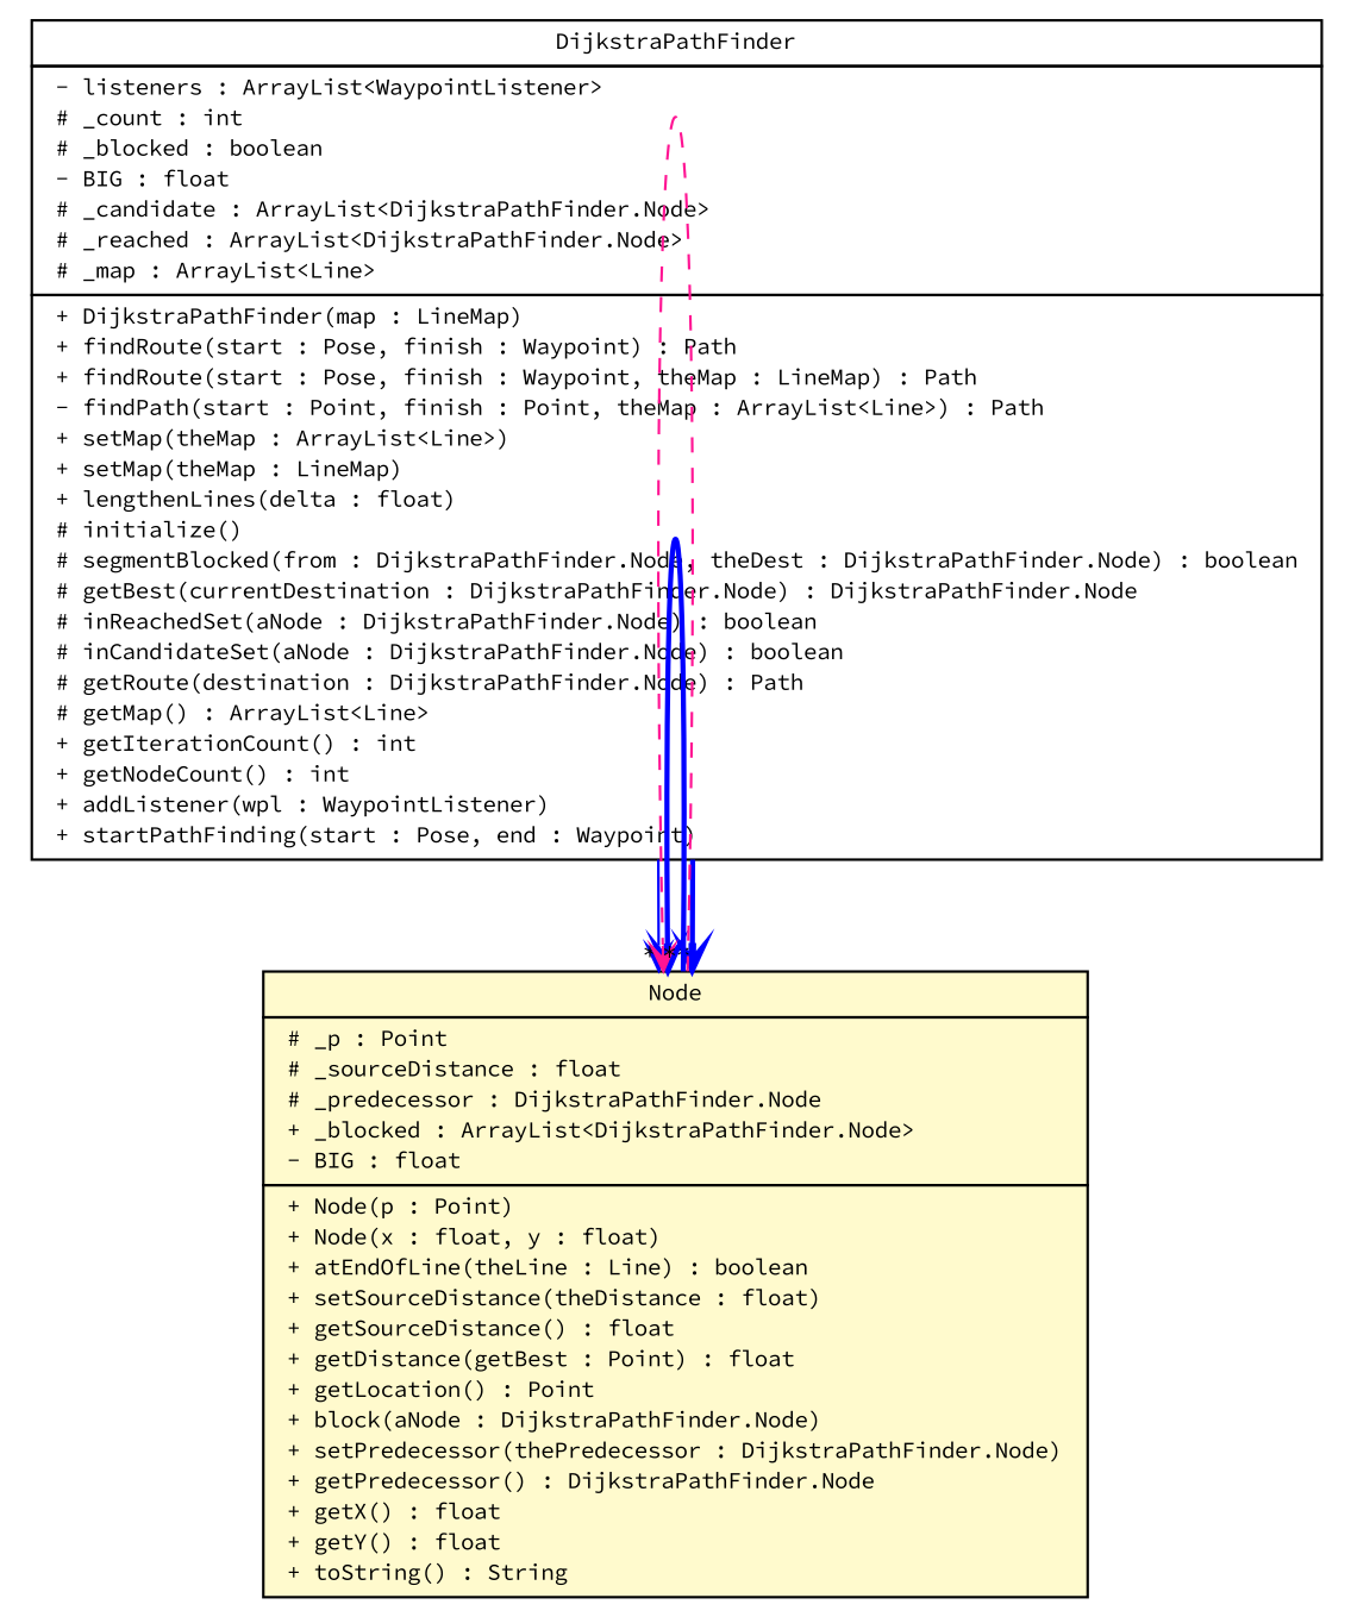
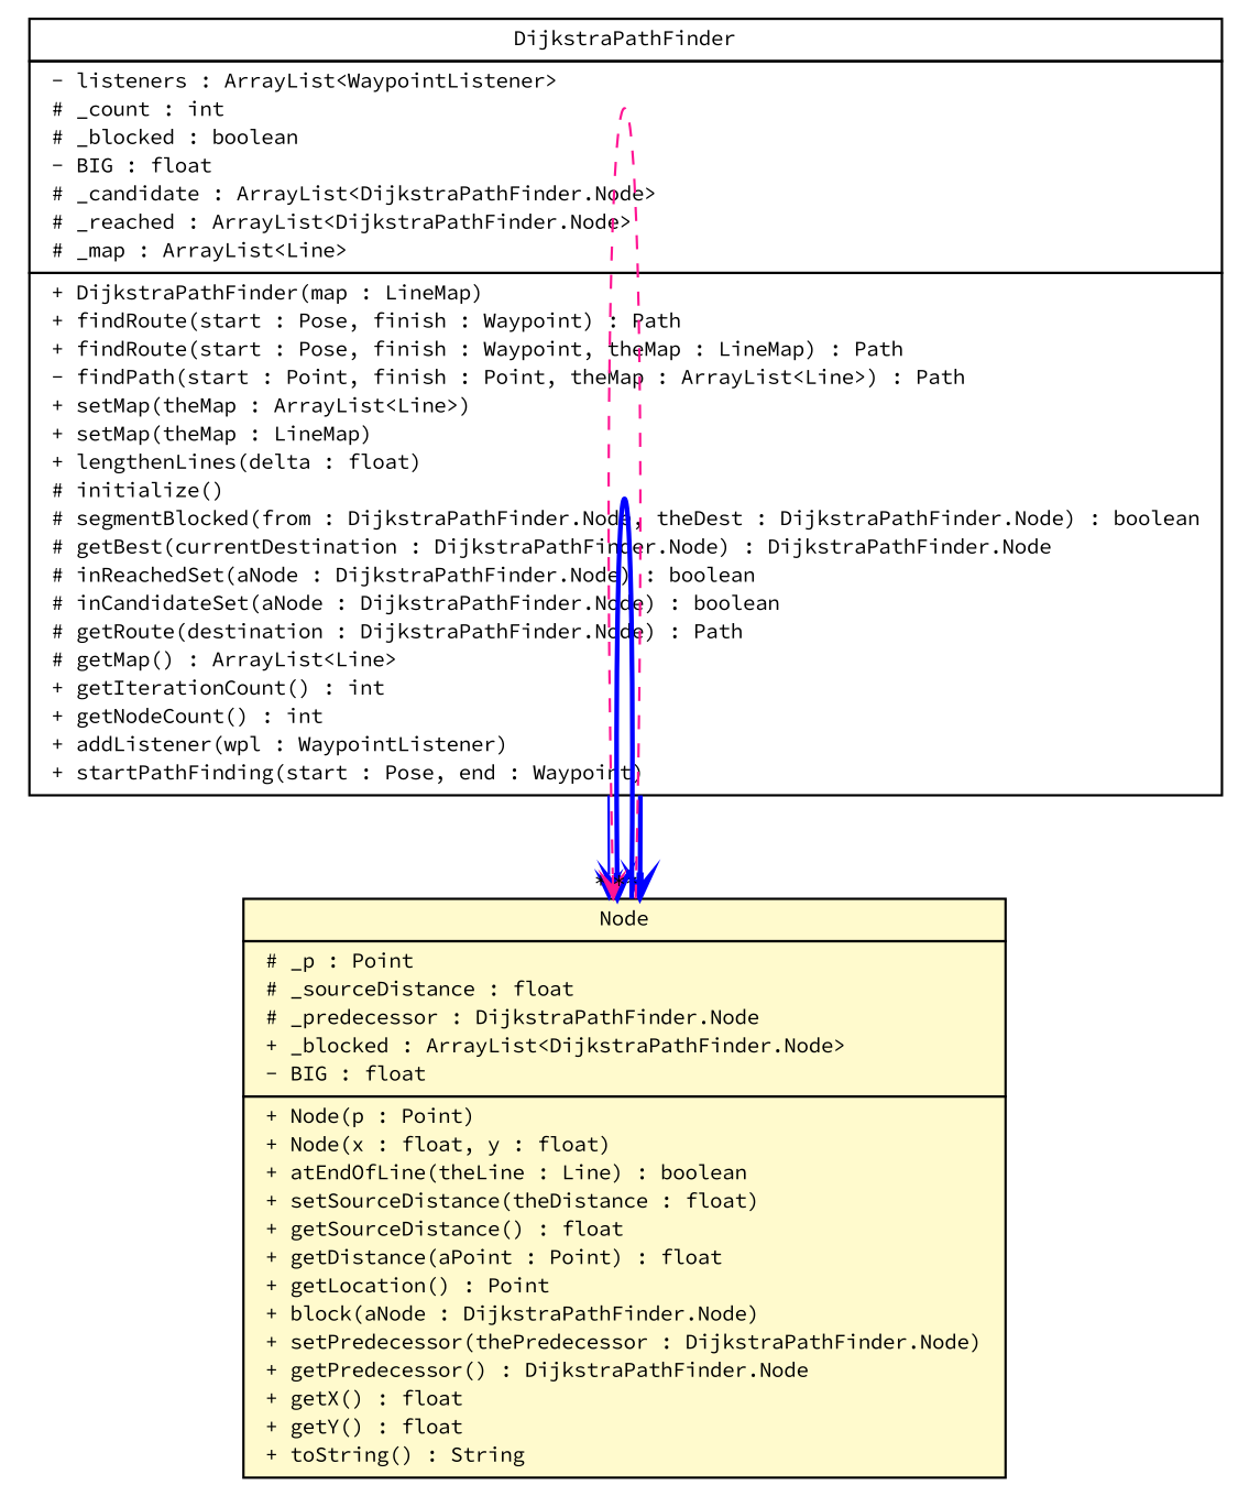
  digraph {
    nodesep=0.25
    ranksep=0.5
    fontname="Source Code Pro"
    node [fontcolor=black fontname="Source Code Pro" fontsize=9.0 shape=plaintext]
    edge [arrowhead=open color=blue fontcolor=black fontname="Source Code Pro" fontsize=10.0 headlabel="*" headport=p labelfontname=Helvetica labelfontsize=10 tailport=p style=bold]
    n1 [label=<<table title="lejos.robotics.pathfinding.DijkstraPathFinder" border="0" cellborder="1" cellspacing="0" cellpadding="2" port="p" href="./DijkstraPathFinder.html"> 		<tr><td><table border="0" cellspacing="0" cellpadding="1"> <tr><td align="center" balign="center"> DijkstraPathFinder </td></tr> 		</table></td></tr> 		<tr><td><table border="0" cellspacing="0" cellpadding="1"> <tr><td align="left" balign="left"> - listeners : ArrayList&lt;WaypointListener&gt; </td></tr> <tr><td align="left" balign="left"> # _count : int </td></tr> <tr><td align="left" balign="left"> # _blocked : boolean </td></tr> <tr><td align="left" balign="left"> - BIG : float </td></tr> <tr><td align="left" balign="left"> # _candidate : ArrayList&lt;DijkstraPathFinder.Node&gt; </td></tr> <tr><td align="left" balign="left"> # _reached : ArrayList&lt;DijkstraPathFinder.Node&gt; </td></tr> <tr><td align="left" balign="left"> # _map : ArrayList&lt;Line&gt; </td></tr> 		</table></td></tr> 		<tr><td><table border="0" cellspacing="0" cellpadding="1"> <tr><td align="left" balign="left"> + DijkstraPathFinder(map : LineMap) </td></tr> <tr><td align="left" balign="left"> + findRoute(start : Pose, finish : Waypoint) : Path </td></tr> <tr><td align="left" balign="left"> + findRoute(start : Pose, finish : Waypoint, theMap : LineMap) : Path </td></tr> <tr><td align="left" balign="left"> - findPath(start : Point, finish : Point, theMap : ArrayList&lt;Line&gt;) : Path </td></tr> <tr><td align="left" balign="left"> + setMap(theMap : ArrayList&lt;Line&gt;) </td></tr> <tr><td align="left" balign="left"> + setMap(theMap : LineMap) </td></tr> <tr><td align="left" balign="left"> + lengthenLines(delta : float) </td></tr> <tr><td align="left" balign="left"> # initialize() </td></tr> <tr><td align="left" balign="left"> # segmentBlocked(from : DijkstraPathFinder.Node, theDest : DijkstraPathFinder.Node) : boolean </td></tr> <tr><td align="left" balign="left"> # getBest(currentDestination : DijkstraPathFinder.Node) : DijkstraPathFinder.Node </td></tr> <tr><td align="left" balign="left"> # inReachedSet(aNode : DijkstraPathFinder.Node) : boolean </td></tr> <tr><td align="left" balign="left"> # inCandidateSet(aNode : DijkstraPathFinder.Node) : boolean </td></tr> <tr><td align="left" balign="left"> # getRoute(destination : DijkstraPathFinder.Node) : Path </td></tr> <tr><td align="left" balign="left"> # getMap() : ArrayList&lt;Line&gt; </td></tr> <tr><td align="left" balign="left"> + getIterationCount() : int </td></tr> <tr><td align="left" balign="left"> + getNodeCount() : int </td></tr> <tr><td align="left" balign="left"> + addListener(wpl : WaypointListener) </td></tr> <tr><td align="left" balign="left"> + startPathFinding(start : Pose, end : Waypoint) </td></tr> 		</table></td></tr> 		</table>>]
-   n2 [label=<<table title="lejos.robotics.pathfinding.DijkstraPathFinder.Node" border="0" cellborder="1" cellspacing="0" cellpadding="2" port="p" bgcolor="lemonChiffon" href="./DijkstraPathFinder.Node.html"> 		<tr><td><table border="0" cellspacing="0" cellpadding="1"> <tr><td align="center" balign="center"> Node </td></tr> 		</table></td></tr> 		<tr><td><table border="0" cellspacing="0" cellpadding="1"> <tr><td align="left" balign="left"> # _p : Point </td></tr> <tr><td align="left" balign="left"> # _sourceDistance : float </td></tr> <tr><td align="left" balign="left"> # _predecessor : DijkstraPathFinder.Node </td></tr> <tr><td align="left" balign="left"> + _blocked : ArrayList&lt;DijkstraPathFinder.Node&gt; </td></tr> <tr><td align="left" balign="left"> - BIG : float </td></tr> 		</table></td></tr> 		<tr><td><table border="0" cellspacing="0" cellpadding="1"> <tr><td align="left" balign="left"> + Node(p : Point) </td></tr> <tr><td align="left" balign="left"> + Node(x : float, y : float) </td></tr> <tr><td align="left" balign="left"> + atEndOfLine(theLine : Line) : boolean </td></tr> <tr><td align="left" balign="left"> + setSourceDistance(theDistance : float) </td></tr> <tr><td align="left" balign="left"> + getSourceDistance() : float </td></tr> <tr><td align="left" balign="left"> + getDistance(getBest : Point) : float </td></tr> <tr><td align="left" balign="left"> + getLocation() : Point </td></tr> <tr><td align="left" balign="left"> + block(aNode : DijkstraPathFinder.Node) </td></tr> <tr><td align="left" balign="left"> + setPredecessor(thePredecessor : DijkstraPathFinder.Node) </td></tr> <tr><td align="left" balign="left"> + getPredecessor() : DijkstraPathFinder.Node </td></tr> <tr><td align="left" balign="left"> + getX() : float </td></tr> <tr><td align="left" balign="left"> + getY() : float </td></tr> <tr><td align="left" balign="left"> + toString() : String </td></tr> 		</table></td></tr> 		</table>>]
+   n2 [label=<<table title="lejos.robotics.pathfinding.DijkstraPathFinder.Node" border="0" cellborder="1" cellspacing="0" cellpadding="2" port="p" bgcolor="lemonChiffon" href="./DijkstraPathFinder.Node.html"> 		<tr><td><table border="0" cellspacing="0" cellpadding="1"> <tr><td align="center" balign="center"> Node </td></tr> 		</table></td></tr> 		<tr><td><table border="0" cellspacing="0" cellpadding="1"> <tr><td align="left" balign="left"> # _p : Point </td></tr> <tr><td align="left" balign="left"> # _sourceDistance : float </td></tr> <tr><td align="left" balign="left"> # _predecessor : DijkstraPathFinder.Node </td></tr> <tr><td align="left" balign="left"> + _blocked : ArrayList&lt;DijkstraPathFinder.Node&gt; </td></tr> <tr><td align="left" balign="left"> - BIG : float </td></tr> 		</table></td></tr> 		<tr><td><table border="0" cellspacing="0" cellpadding="1"> <tr><td align="left" balign="left"> + Node(p : Point) </td></tr> <tr><td align="left" balign="left"> + Node(x : float, y : float) </td></tr> <tr><td align="left" balign="left"> + atEndOfLine(theLine : Line) : boolean </td></tr> <tr><td align="left" balign="left"> + setSourceDistance(theDistance : float) </td></tr> <tr><td align="left" balign="left"> + getSourceDistance() : float </td></tr> <tr><td align="left" balign="left"> + getDistance(aPoint : Point) : float </td></tr> <tr><td align="left" balign="left"> + getLocation() : Point </td></tr> <tr><td align="left" balign="left"> + block(aNode : DijkstraPathFinder.Node) </td></tr> <tr><td align="left" balign="left"> + setPredecessor(thePredecessor : DijkstraPathFinder.Node) </td></tr> <tr><td align="left" balign="left"> + getPredecessor() : DijkstraPathFinder.Node </td></tr> <tr><td align="left" balign="left"> + getX() : float </td></tr> <tr><td align="left" balign="left"> + getY() : float </td></tr> <tr><td align="left" balign="left"> + toString() : String </td></tr> 		</table></td></tr> 		</table>>]
    n1 -> n2 [style=solid]
    n1 -> n2
    n2 -> n2 [headlabel=""]
    n2 -> n2 [color=deeppink style=dashed]
  }
